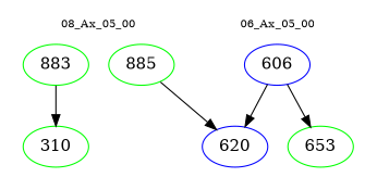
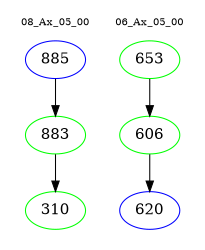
  digraph {
    node [color=green]
    edge [color=black]
-   n1 [label=885]
+   n1 [color=blue label=885]
    n2 [label=883]
    n3 [label=310]
    n4 [color=blue label=620]
-   n5 [color=blue label=606]
+   n5 [label=606]
    n6 [label=653]
    subgraph cluster_1 {
      color=white
      fontsize=10
      label="08_Ax_05_00"
      n1
      n2
      n3
    }
    subgraph cluster_2 {
      color=white
      fontsize=10
      label="06_Ax_05_00"
      n4
      n5
      n6
    }
-   n1 -> n4
+   n1 -> n2
    n2 -> n3
    n5 -> n4
-   n5 -> n6
+   n6 -> n5
  }
